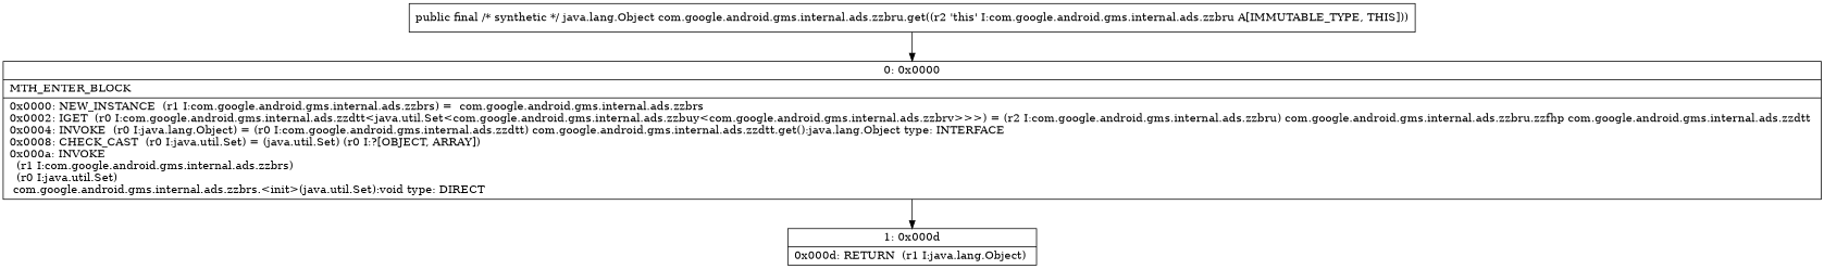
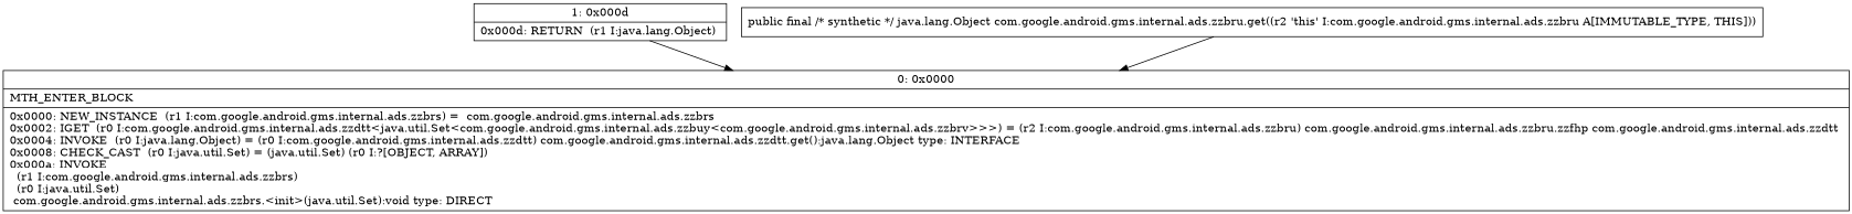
  digraph {
    node [shape=record]
    n1 [label="{0\:\ 0x0000|MTH_ENTER_BLOCK\l|0x0000: NEW_INSTANCE  (r1 I:com.google.android.gms.internal.ads.zzbrs) =  com.google.android.gms.internal.ads.zzbrs \l0x0002: IGET  (r0 I:com.google.android.gms.internal.ads.zzdtt\<java.util.Set\<com.google.android.gms.internal.ads.zzbuy\<com.google.android.gms.internal.ads.zzbrv\>\>\>) = (r2 I:com.google.android.gms.internal.ads.zzbru) com.google.android.gms.internal.ads.zzbru.zzfhp com.google.android.gms.internal.ads.zzdtt \l0x0004: INVOKE  (r0 I:java.lang.Object) = (r0 I:com.google.android.gms.internal.ads.zzdtt) com.google.android.gms.internal.ads.zzdtt.get():java.lang.Object type: INTERFACE \l0x0008: CHECK_CAST  (r0 I:java.util.Set) = (java.util.Set) (r0 I:?[OBJECT, ARRAY]) \l0x000a: INVOKE  \l  (r1 I:com.google.android.gms.internal.ads.zzbrs)\l  (r0 I:java.util.Set)\l com.google.android.gms.internal.ads.zzbrs.\<init\>(java.util.Set):void type: DIRECT \l}"]
    n2 [label="{1\:\ 0x000d|0x000d: RETURN  (r1 I:java.lang.Object) \l}"]
    n3 [label="{public final \/* synthetic *\/ java.lang.Object com.google.android.gms.internal.ads.zzbru.get((r2 'this' I:com.google.android.gms.internal.ads.zzbru A[IMMUTABLE_TYPE, THIS])) }"]
-   n1 -> n2
+   n2 -> n1
    n3 -> n1
  }
